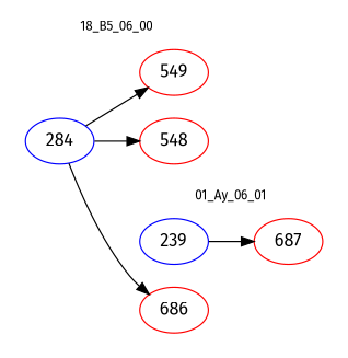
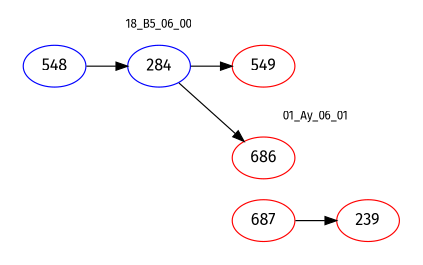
  digraph {
    fontname="Fira Sans"
    rankdir=LR
    node [color=red fontname="Fira Sans"]
    edge [color=black fontname="Fira Sans"]
-   n1 [color=blue label=239]
+   n1 [label=239]
    n2 [label=686]
    n3 [label=687]
    n4 [color=blue label=284]
-   n5 [label=548]
+   n5 [color=blue label=548]
    n6 [label=549]
    subgraph cluster_1 {
      color=white
      fontsize=10
      label="01_Ay_06_01"
      n1
      n2
      n3
    }
    subgraph cluster_2 {
      color=white
      fontsize=10
      label="18_B5_06_00"
      n4
      n5
      n6
    }
-   n1 -> n3
+   n3 -> n1
    n4 -> n2
-   n4 -> n5
+   n5 -> n4
    n4 -> n6
  }
